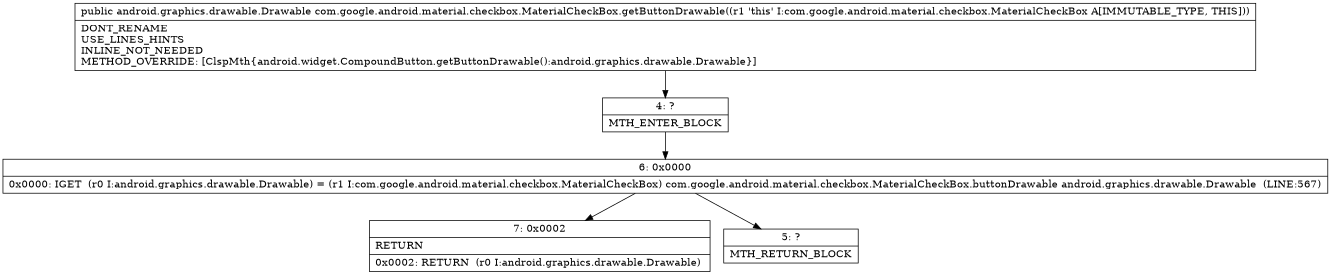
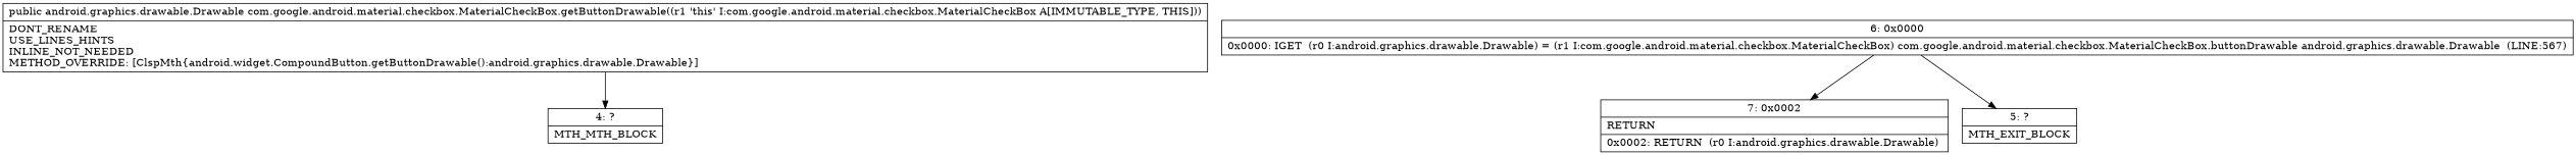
  digraph {
    node [shape=record]
-   n1 [label="{4\:\ ?|MTH_ENTER_BLOCK\l}"]
+   n1 [label="{4\:\ ?|MTH_MTH_BLOCK\l}"]
    n2 [label="{6\:\ 0x0000|0x0000: IGET  (r0 I:android.graphics.drawable.Drawable) = (r1 I:com.google.android.material.checkbox.MaterialCheckBox) com.google.android.material.checkbox.MaterialCheckBox.buttonDrawable android.graphics.drawable.Drawable  (LINE:567)\l}"]
    n3 [label="{7\:\ 0x0002|RETURN\l|0x0002: RETURN  (r0 I:android.graphics.drawable.Drawable) \l}"]
-   n4 [label="{5\:\ ?|MTH_RETURN_BLOCK\l}"]
+   n4 [label="{5\:\ ?|MTH_EXIT_BLOCK\l}"]
    n5 [label="{public android.graphics.drawable.Drawable com.google.android.material.checkbox.MaterialCheckBox.getButtonDrawable((r1 'this' I:com.google.android.material.checkbox.MaterialCheckBox A[IMMUTABLE_TYPE, THIS]))  | DONT_RENAME\lUSE_LINES_HINTS\lINLINE_NOT_NEEDED\lMETHOD_OVERRIDE: [ClspMth\{android.widget.CompoundButton.getButtonDrawable():android.graphics.drawable.Drawable\}]\l}"]
-   n1 -> n2
    n2 -> n3
    n2 -> n4
    n5 -> n1
  }
